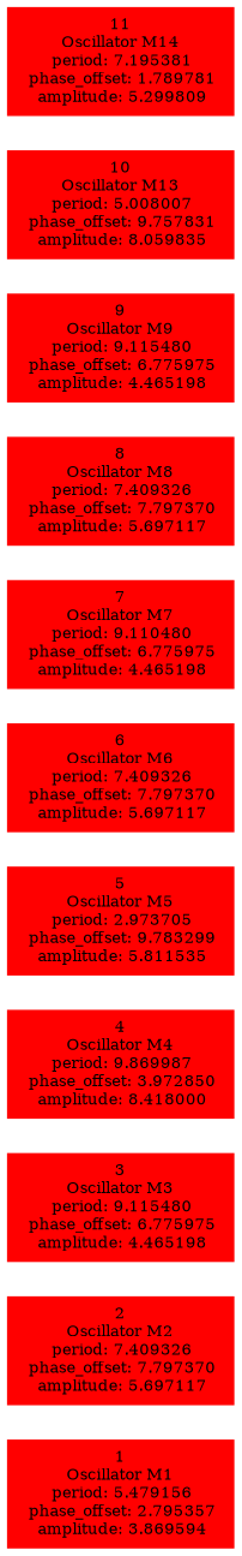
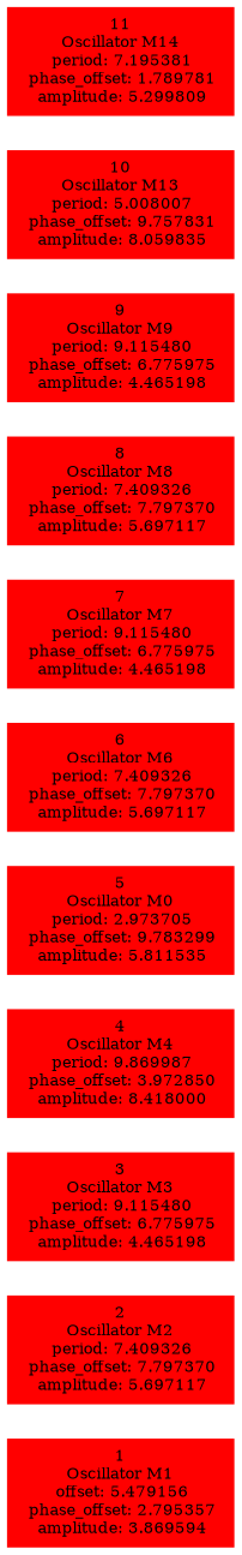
  digraph {
    forcelabels=true
    rankdir=LR
    node [color=red fontsize=8 shape=box style=filled]
-   n1 [label=<1<BR />Oscillator M1<BR /> period: 5.479156<BR /> phase_offset: 2.795357<BR /> amplitude: 3.869594>]
+   n1 [label=<1<BR />Oscillator M1<BR /> offset: 5.479156<BR /> phase_offset: 2.795357<BR /> amplitude: 3.869594>]
    n2 [label=<2<BR />Oscillator M2<BR /> period: 7.409326<BR /> phase_offset: 7.797370<BR /> amplitude: 5.697117>]
    n3 [label=<3<BR />Oscillator M3<BR /> period: 9.115480<BR /> phase_offset: 6.775975<BR /> amplitude: 4.465198>]
    n4 [label=<4<BR />Oscillator M4<BR /> period: 9.869987<BR /> phase_offset: 3.972850<BR /> amplitude: 8.418000>]
-   n5 [label=<5<BR />Oscillator M5<BR /> period: 2.973705<BR /> phase_offset: 9.783299<BR /> amplitude: 5.811535>]
+   n5 [label=<5<BR />Oscillator M0<BR /> period: 2.973705<BR /> phase_offset: 9.783299<BR /> amplitude: 5.811535>]
    n6 [label=<6<BR />Oscillator M6<BR /> period: 7.409326<BR /> phase_offset: 7.797370<BR /> amplitude: 5.697117>]
-   n7 [label=<7<BR />Oscillator M7<BR /> period: 9.110480<BR /> phase_offset: 6.775975<BR /> amplitude: 4.465198>]
+   n7 [label=<7<BR />Oscillator M7<BR /> period: 9.115480<BR /> phase_offset: 6.775975<BR /> amplitude: 4.465198>]
    n8 [label=<8<BR />Oscillator M8<BR /> period: 7.409326<BR /> phase_offset: 7.797370<BR /> amplitude: 5.697117>]
    n9 [label=<9<BR />Oscillator M9<BR /> period: 9.115480<BR /> phase_offset: 6.775975<BR /> amplitude: 4.465198>]
    n10 [label=<10<BR />Oscillator M13<BR /> period: 5.008007<BR /> phase_offset: 9.757831<BR /> amplitude: 8.059835>]
    n11 [label=<11<BR />Oscillator M14<BR /> period: 7.195381<BR /> phase_offset: 1.789781<BR /> amplitude: 5.299809>]
  }
